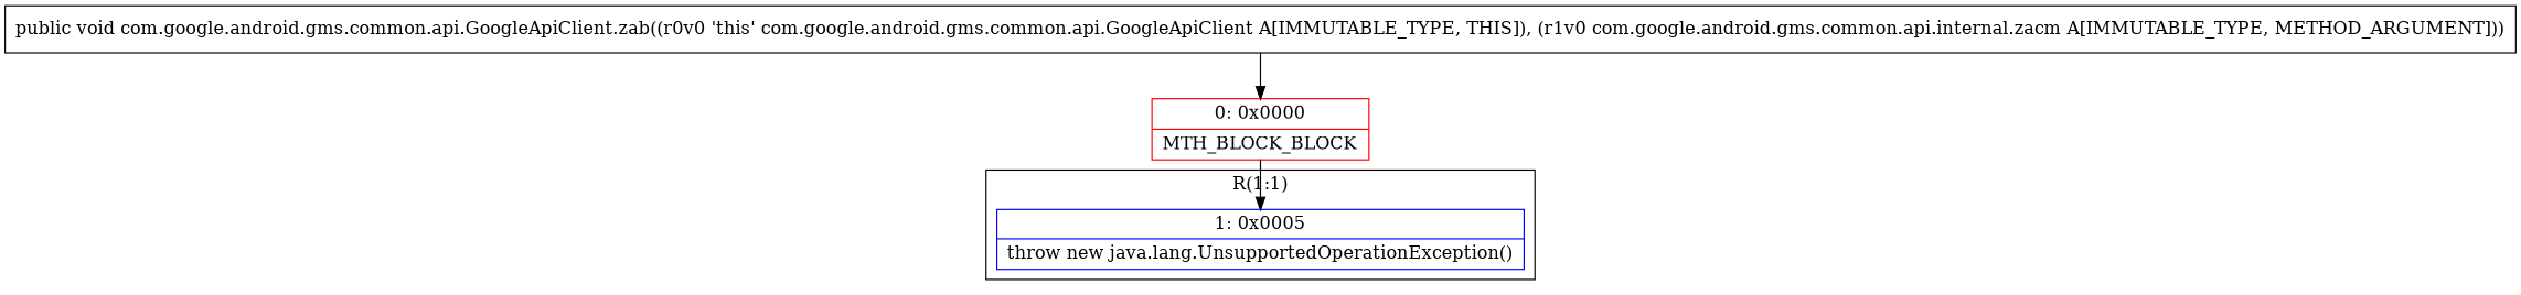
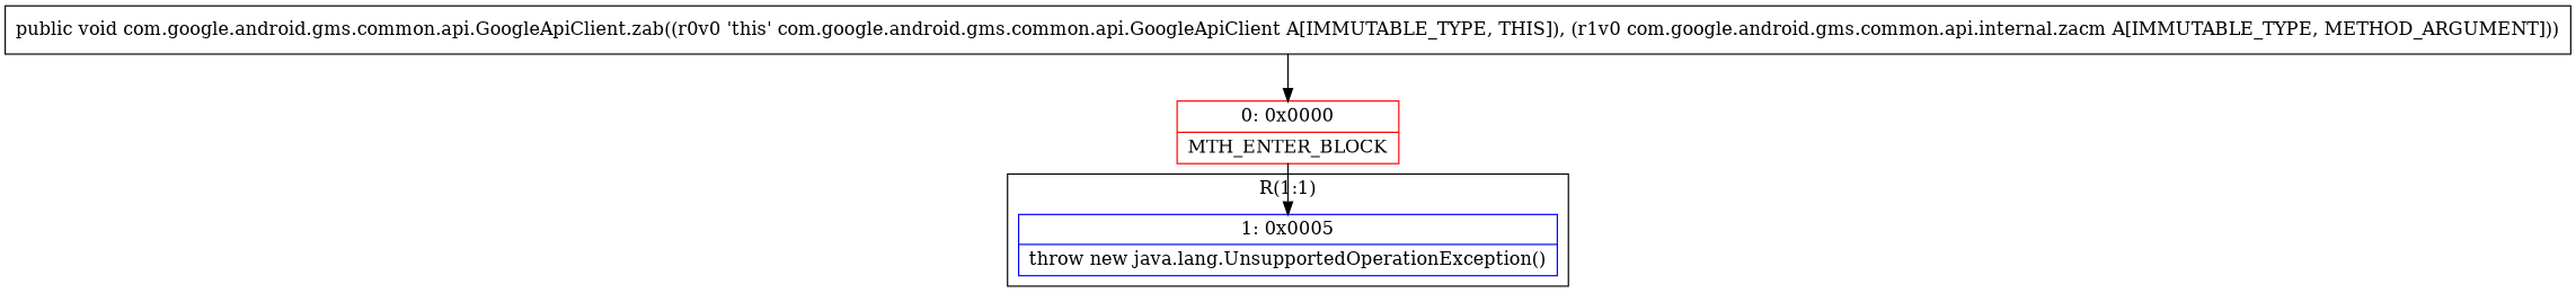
  digraph {
    node [shape=record]
    n1 [color=blue label="{1\:\ 0x0005|throw new java.lang.UnsupportedOperationException()\l}"]
-   n2 [color=red label="{0\:\ 0x0000|MTH_BLOCK_BLOCK\l}"]
+   n2 [color=red label="{0\:\ 0x0000|MTH_ENTER_BLOCK\l}"]
    n3 [label="{public void com.google.android.gms.common.api.GoogleApiClient.zab((r0v0 'this' com.google.android.gms.common.api.GoogleApiClient A[IMMUTABLE_TYPE, THIS]), (r1v0 com.google.android.gms.common.api.internal.zacm A[IMMUTABLE_TYPE, METHOD_ARGUMENT])) }"]
    subgraph cluster_1 {
      label="R(1:1)"
      n1
    }
    n2 -> n1
    n3 -> n2
  }
